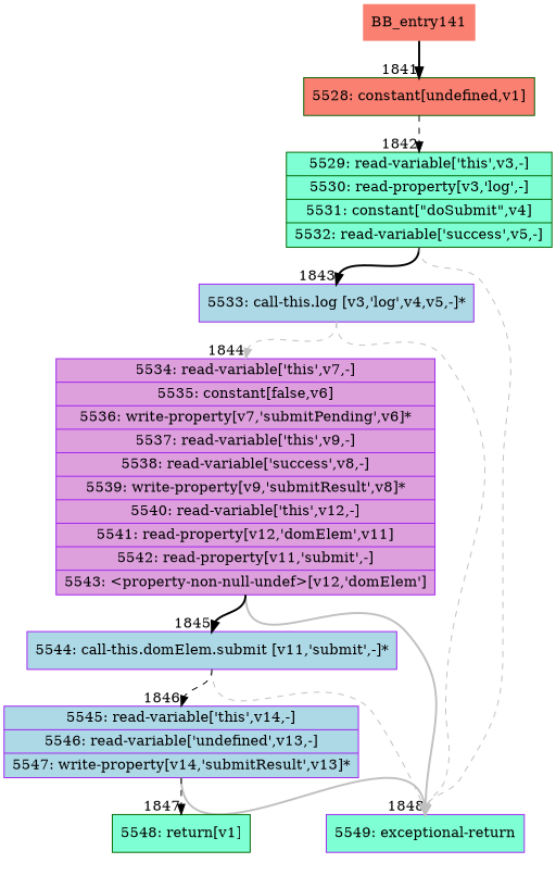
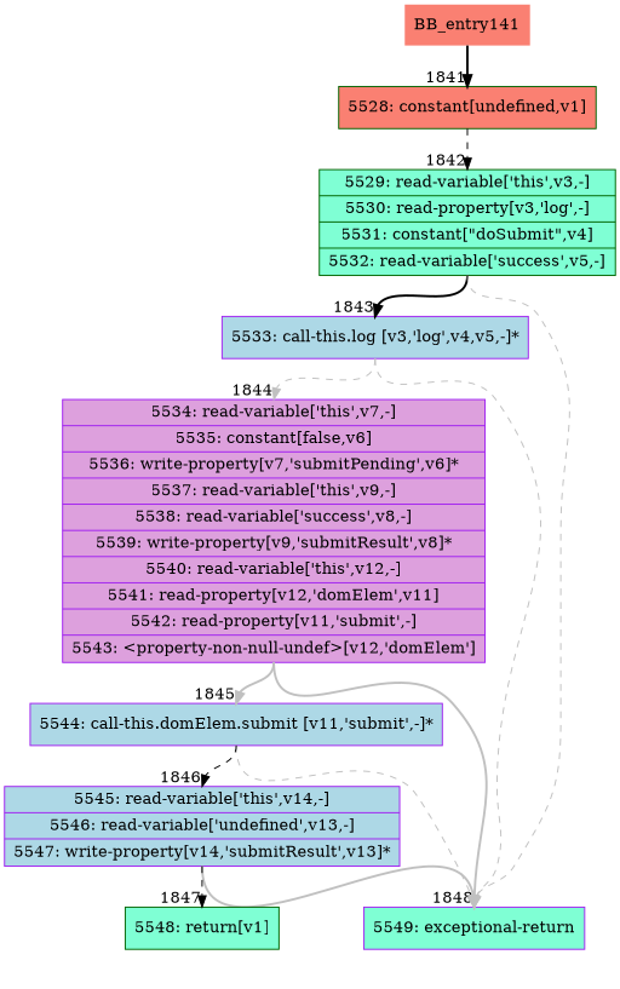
  digraph {
    rankdir=TD
    node [color=purple fillcolor=aquamarine shape=record style=filled]
    edge [headport=n style=dashed tailport=s]
    n1 [fillcolor=salmon label=BB_entry141 shape=none]
    n2 [color=darkgreen fillcolor=salmon label="{5528: constant[undefined,v1]}"]
    n3 [color=darkgreen label="{5529: read-variable['this',v3,-]|5530: read-property[v3,'log',-]|5531: constant[\"doSubmit\",v4]|5532: read-variable['success',v5,-]}"]
    n4 [fillcolor=lightblue label="{5533: call-this.log [v3,'log',v4,v5,-]*}"]
    n5 [label="{5549: exceptional-return}"]
    n6 [fillcolor=plum label="{5534: read-variable['this',v7,-]|5535: constant[false,v6]|5536: write-property[v7,'submitPending',v6]*|5537: read-variable['this',v9,-]|5538: read-variable['success',v8,-]|5539: write-property[v9,'submitResult',v8]*|5540: read-variable['this',v12,-]|5541: read-property[v12,'domElem',v11]|5542: read-property[v11,'submit',-]|5543: \<property-non-null-undef\>[v12,'domElem']}"]
    n7 [fillcolor=lightblue label="{5544: call-this.domElem.submit [v11,'submit',-]*}"]
    n8 [fillcolor=lightblue label="{5545: read-variable['this',v14,-]|5546: read-variable['undefined',v13,-]|5547: write-property[v14,'submitResult',v13]*}"]
    n9 [color=darkgreen label="{5548: return[v1]}"]
    n1 -> n2 [headlabel="    1841" style=bold]
    n2 -> n3 [headlabel="      1842"]
    n3 -> n4 [headlabel="      1843" style=bold]
    n3 -> n5 [color=gray headlabel="      1848"]
    n4 -> n5 [color=gray]
    n4 -> n6 [color=gray headlabel="      1844"]
    n6 -> n5 [color=gray style=bold]
-   n6 -> n7 [headlabel="      1845" style=bold]
+   n6 -> n7 [headlabel="      1845" style=bold color=gray]
    n7 -> n5 [color=gray]
    n7 -> n8 [headlabel="      1846"]
    n8 -> n5 [color=gray style=bold]
    n8 -> n9 [headlabel="      1847"]
  }
